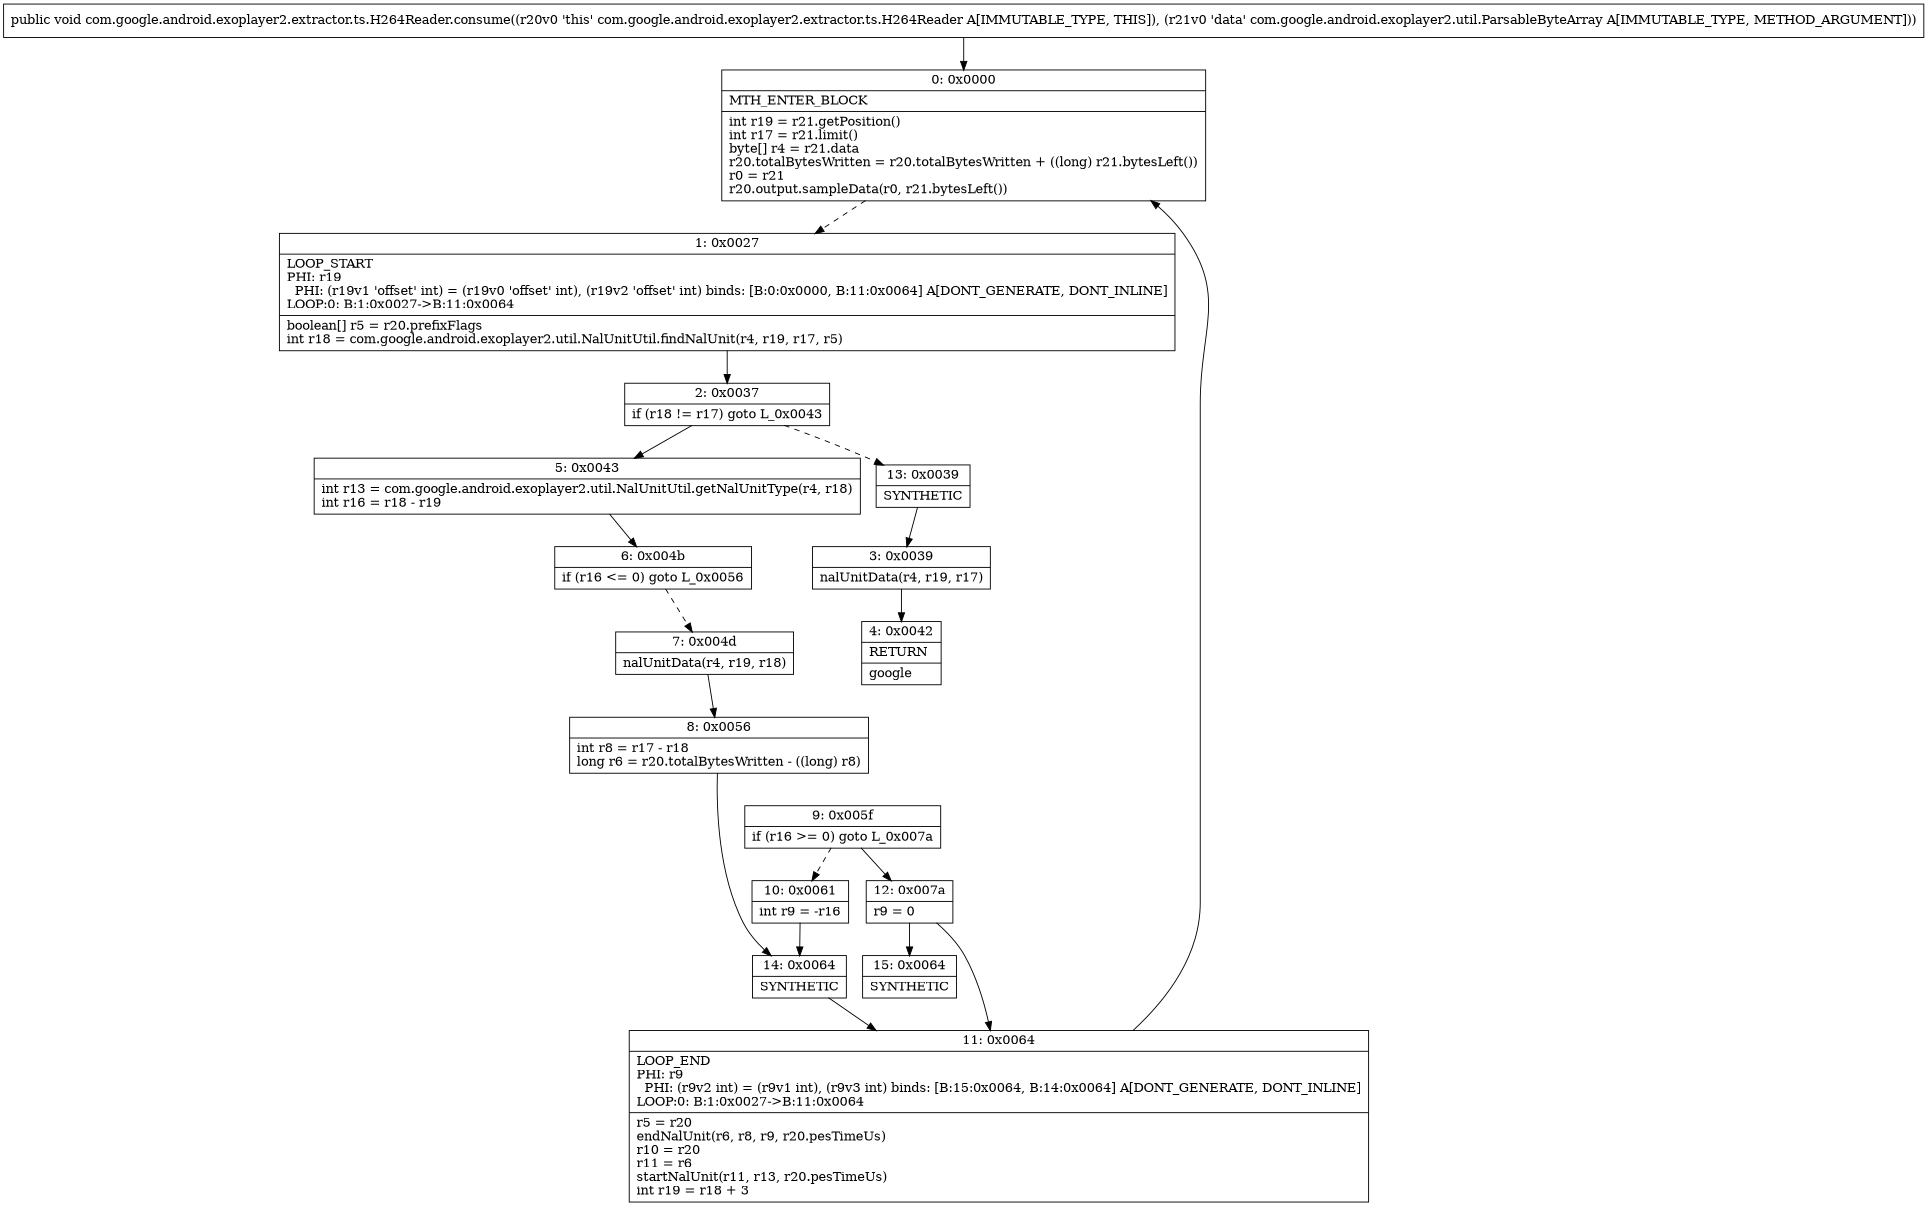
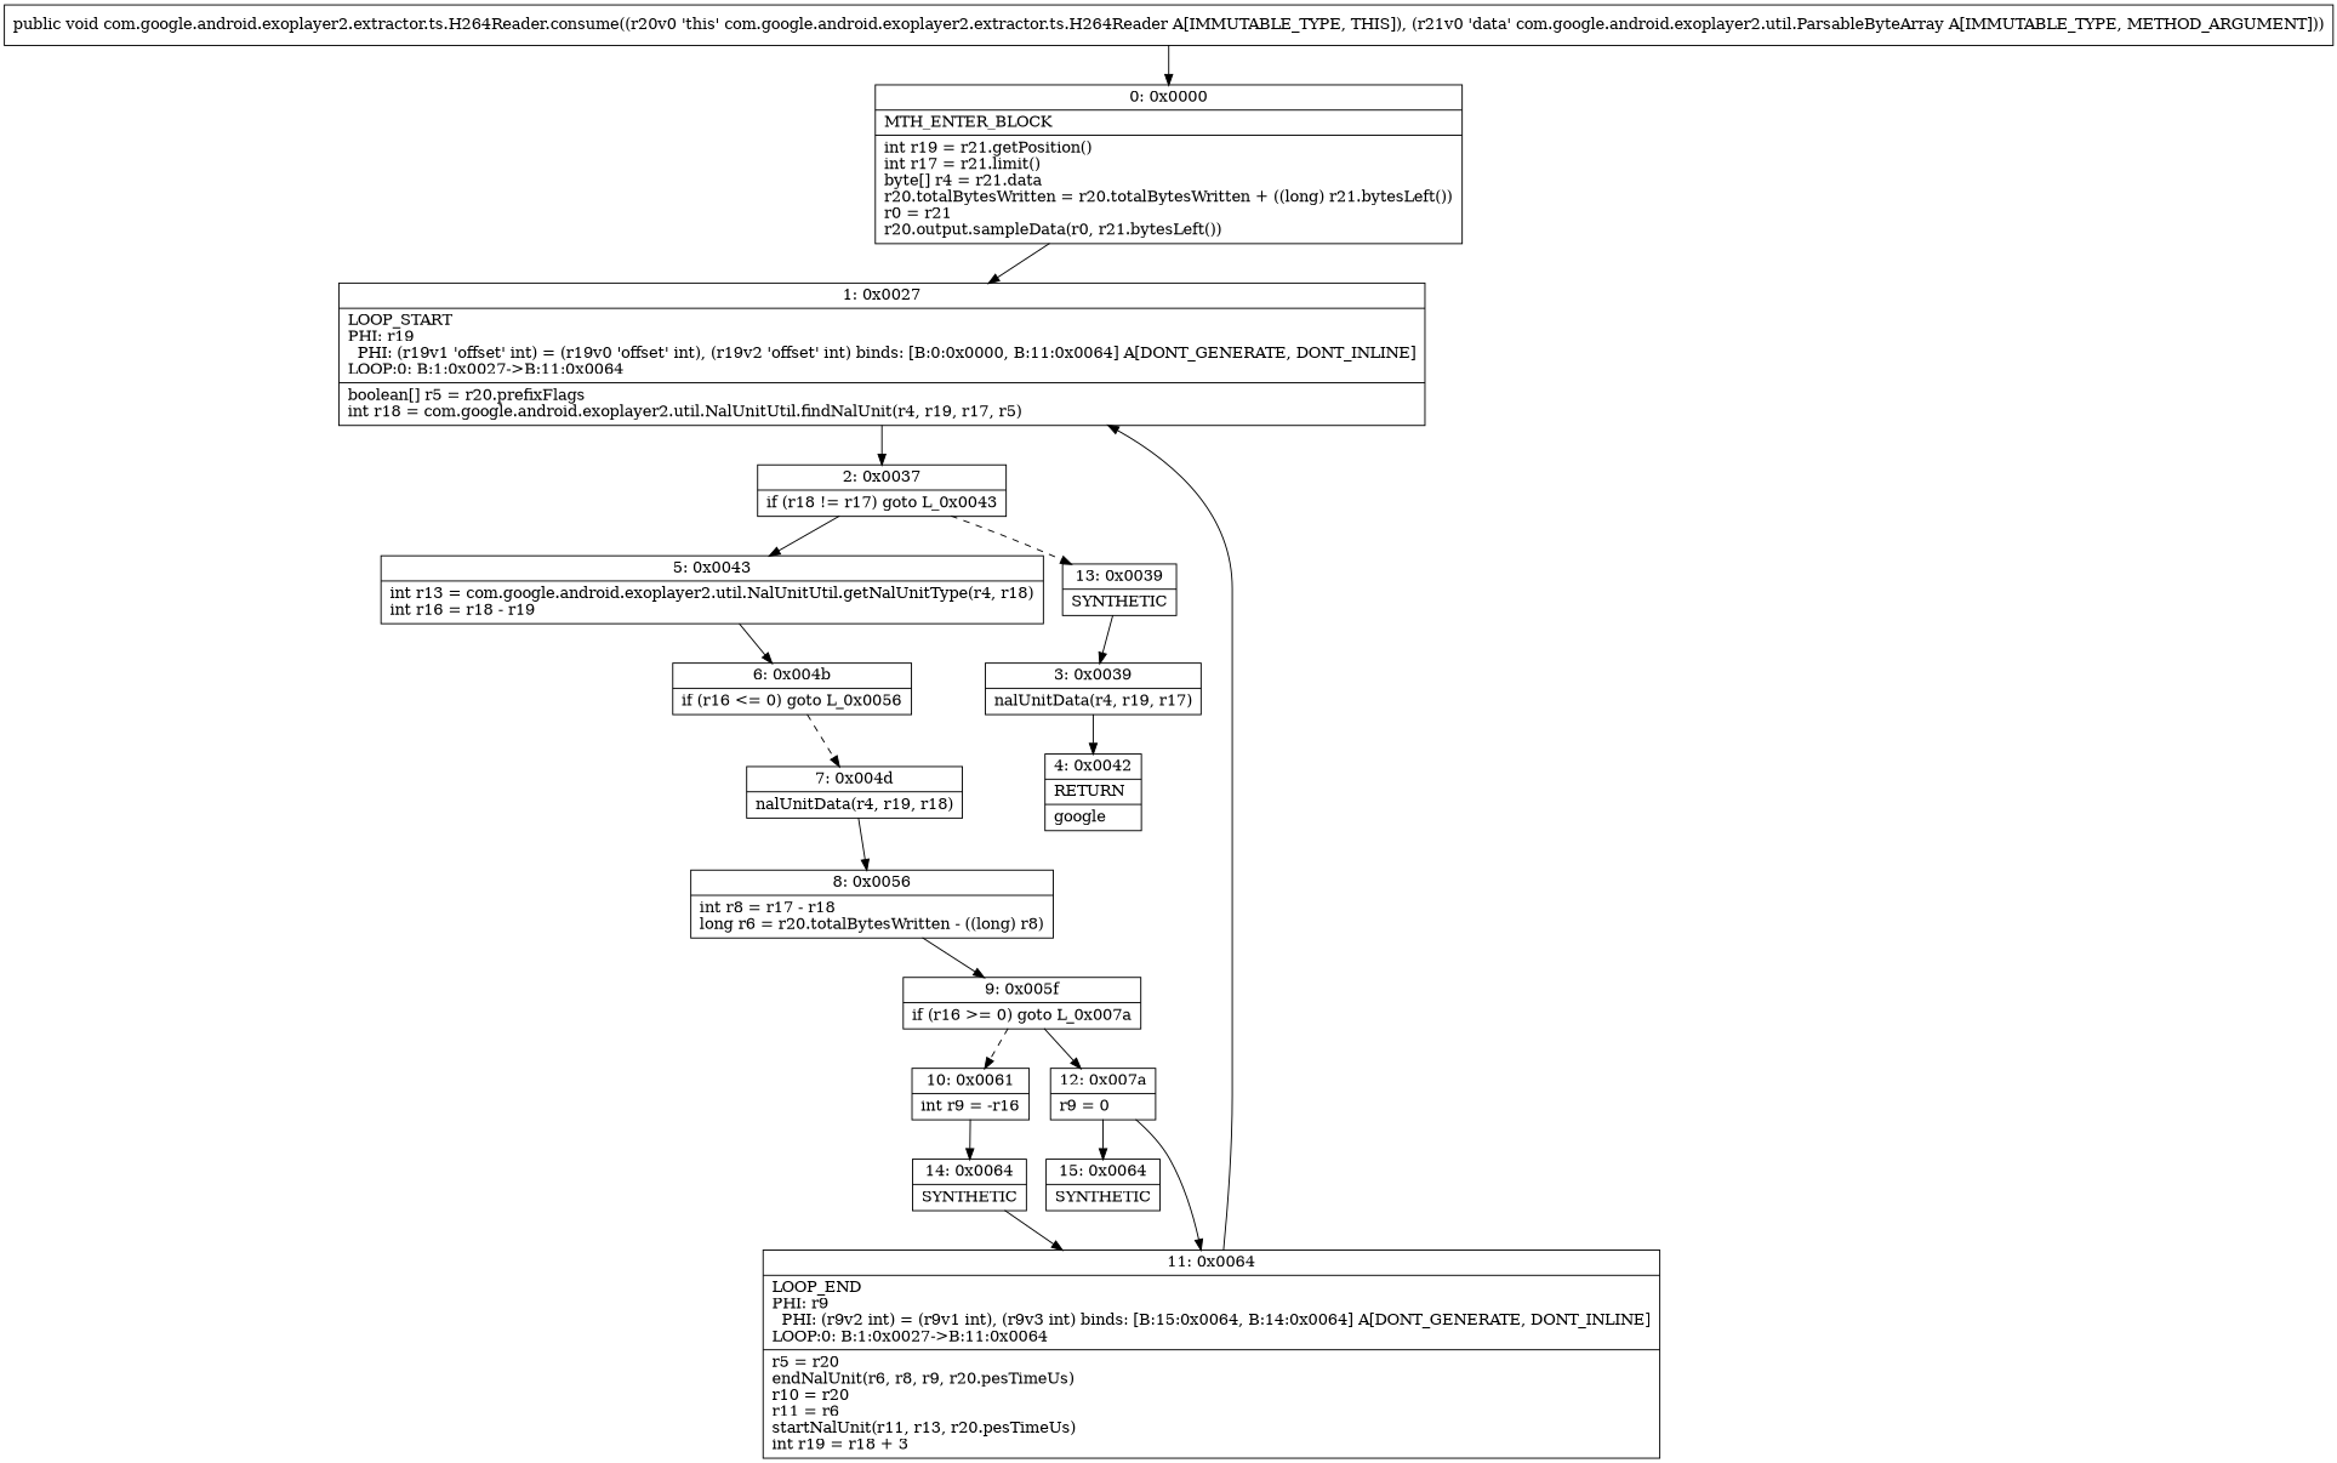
  digraph {
    node [shape=record]
    n1 [label="{0\:\ 0x0000|MTH_ENTER_BLOCK\l|int r19 = r21.getPosition()\lint r17 = r21.limit()\lbyte[] r4 = r21.data\lr20.totalBytesWritten = r20.totalBytesWritten + ((long) r21.bytesLeft())\lr0 = r21\lr20.output.sampleData(r0, r21.bytesLeft())\l}"]
    n2 [label="{1\:\ 0x0027|LOOP_START\lPHI: r19 \l  PHI: (r19v1 'offset' int) = (r19v0 'offset' int), (r19v2 'offset' int) binds: [B:0:0x0000, B:11:0x0064] A[DONT_GENERATE, DONT_INLINE]\lLOOP:0: B:1:0x0027\-\>B:11:0x0064\l|boolean[] r5 = r20.prefixFlags\lint r18 = com.google.android.exoplayer2.util.NalUnitUtil.findNalUnit(r4, r19, r17, r5)\l}"]
    n3 [label="{2\:\ 0x0037|if (r18 != r17) goto L_0x0043\l}"]
    n4 [label="{5\:\ 0x0043|int r13 = com.google.android.exoplayer2.util.NalUnitUtil.getNalUnitType(r4, r18)\lint r16 = r18 \- r19\l}"]
    n5 [label="{13\:\ 0x0039|SYNTHETIC\l}"]
    n6 [label="{6\:\ 0x004b|if (r16 \<= 0) goto L_0x0056\l}"]
    n7 [label="{3\:\ 0x0039|nalUnitData(r4, r19, r17)\l}"]
    n8 [label="{4\:\ 0x0042|RETURN\l|google\l}"]
    n9 [label="{7\:\ 0x004d|nalUnitData(r4, r19, r18)\l}"]
    n10 [label="{8\:\ 0x0056|int r8 = r17 \- r18\llong r6 = r20.totalBytesWritten \- ((long) r8)\l}"]
    n11 [label="{9\:\ 0x005f|if (r16 \>= 0) goto L_0x007a\l}"]
    n12 [label="{10\:\ 0x0061|int r9 = \-r16\l}"]
    n13 [label="{12\:\ 0x007a|r9 = 0\l}"]
    n14 [label="{14\:\ 0x0064|SYNTHETIC\l}"]
    n15 [label="{11\:\ 0x0064|LOOP_END\lPHI: r9 \l  PHI: (r9v2 int) = (r9v1 int), (r9v3 int) binds: [B:15:0x0064, B:14:0x0064] A[DONT_GENERATE, DONT_INLINE]\lLOOP:0: B:1:0x0027\-\>B:11:0x0064\l|r5 = r20\lendNalUnit(r6, r8, r9, r20.pesTimeUs)\lr10 = r20\lr11 = r6\lstartNalUnit(r11, r13, r20.pesTimeUs)\lint r19 = r18 + 3\l}"]
    n16 [label="{15\:\ 0x0064|SYNTHETIC\l}"]
    n17 [label="{public void com.google.android.exoplayer2.extractor.ts.H264Reader.consume((r20v0 'this' com.google.android.exoplayer2.extractor.ts.H264Reader A[IMMUTABLE_TYPE, THIS]), (r21v0 'data' com.google.android.exoplayer2.util.ParsableByteArray A[IMMUTABLE_TYPE, METHOD_ARGUMENT])) }"]
-   n1 -> n2 [style=dashed]
+   n1 -> n2
    n2 -> n3
    n3 -> n4
    n3 -> n5 [style=dashed]
    n4 -> n6
    n5 -> n7
    n6 -> n9 [style=dashed]
    n7 -> n8
    n9 -> n10
-   n10 -> n14
+   n10 -> n11
    n11 -> n12 [style=dashed]
    n11 -> n13
    n12 -> n14
    n13 -> n15
    n13 -> n16
    n14 -> n15
-   n15 -> n1
+   n15 -> n2
    n17 -> n1
  }
